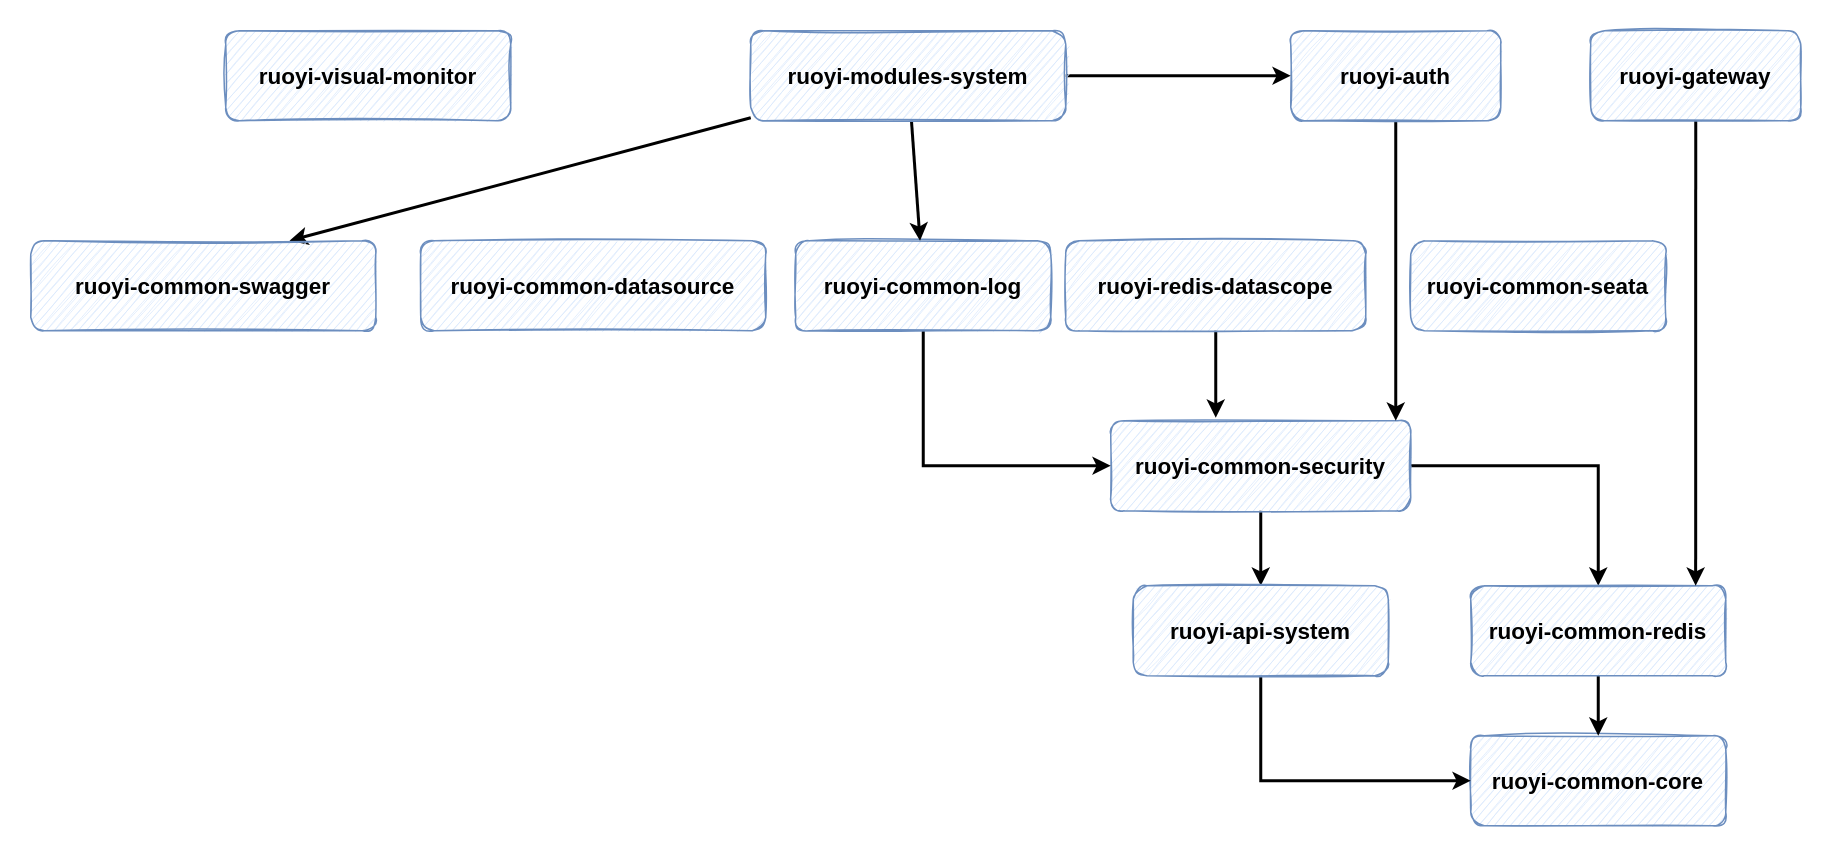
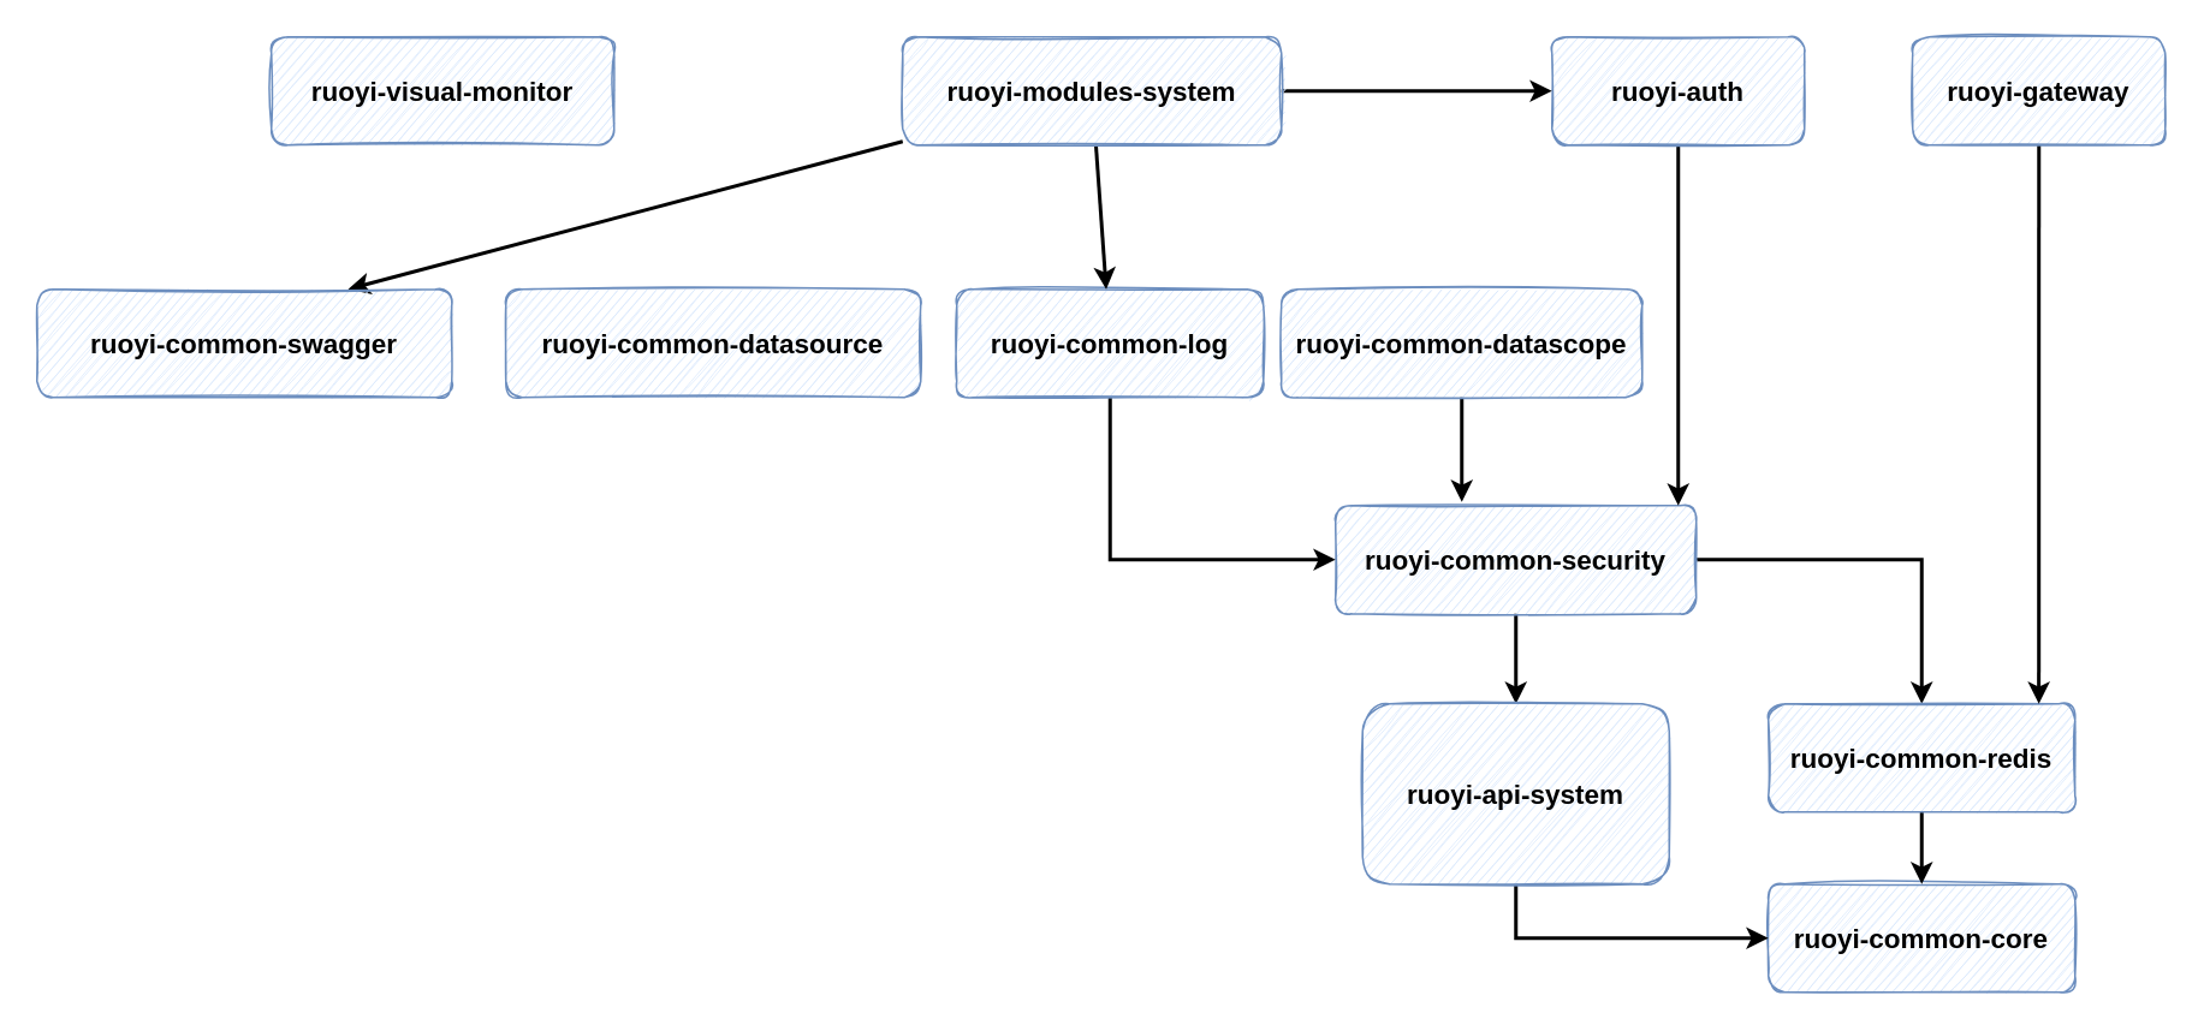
  <mxCell id="0" />
  <mxCell id="1" parent="0" />
  <mxCell id="2" value="&lt;font style=&quot;font-size: 15px;&quot;&gt;&lt;b&gt;ruoyi-common-core&lt;/b&gt;&lt;/font&gt;" style="rounded=1;whiteSpace=wrap;html=1;fillColor=#dae8fc;strokeColor=#6c8ebf;sketch=1;" vertex="1" parent="1"><mxGeometry x="980" y="490" width="170" height="60" as="geometry" /></mxCell>
  <mxCell id="3" style="edgeStyle=orthogonalEdgeStyle;rounded=0;orthogonalLoop=1;jettySize=auto;html=1;strokeWidth=2;fontSize=15;" edge="1" parent="1" source="5" target="14"><mxGeometry relative="1" as="geometry" /></mxCell>
  <mxCell id="4" style="edgeStyle=orthogonalEdgeStyle;rounded=0;orthogonalLoop=1;jettySize=auto;html=1;entryX=0.5;entryY=0;entryDx=0;entryDy=0;strokeWidth=2;fontSize=15;" edge="1" parent="1" source="5" target="11"><mxGeometry relative="1" as="geometry" /></mxCell>
  <mxCell id="5" value="&lt;font style=&quot;font-size: 15px;&quot;&gt;&lt;b&gt;ruoyi-common-security&lt;/b&gt;&lt;/font&gt;" style="rounded=1;whiteSpace=wrap;html=1;fillColor=#dae8fc;strokeColor=#6c8ebf;sketch=1;" vertex="1" parent="1"><mxGeometry x="740" y="280" width="200" height="60" as="geometry" /></mxCell>
  <mxCell id="6" style="edgeStyle=orthogonalEdgeStyle;rounded=0;orthogonalLoop=1;jettySize=auto;html=1;fontSize=15;strokeWidth=2;entryX=0.35;entryY=-0.033;entryDx=0;entryDy=0;entryPerimeter=0;" edge="1" parent="1" source="7" target="5"><mxGeometry relative="1" as="geometry" /></mxCell>
- <mxCell id="7" value="&lt;font style=&quot;font-size: 15px;&quot;&gt;&lt;b&gt;ruoyi-redis-datascope&lt;/b&gt;&lt;/font&gt;" style="rounded=1;whiteSpace=wrap;html=1;fillColor=#dae8fc;strokeColor=#6c8ebf;sketch=1;" vertex="1" parent="1"><mxGeometry x="710" y="160" width="200" height="60" as="geometry" /></mxCell>
+ <mxCell id="7" value="&lt;font style=&quot;font-size: 15px;&quot;&gt;&lt;b&gt;ruoyi-common-datascope&lt;/b&gt;&lt;/font&gt;" style="rounded=1;whiteSpace=wrap;html=1;fillColor=#dae8fc;strokeColor=#6c8ebf;sketch=1;" vertex="1" parent="1"><mxGeometry x="710" y="160" width="200" height="60" as="geometry" /></mxCell>
  <mxCell id="8" style="edgeStyle=orthogonalEdgeStyle;rounded=0;orthogonalLoop=1;jettySize=auto;html=1;entryX=0;entryY=0.5;entryDx=0;entryDy=0;strokeWidth=2;fontSize=15;exitX=0.5;exitY=1;exitDx=0;exitDy=0;" edge="1" parent="1" source="9" target="5"><mxGeometry relative="1" as="geometry" /></mxCell>
  <mxCell id="9" value="&lt;font style=&quot;font-size: 15px;&quot;&gt;&lt;b&gt;ruoyi-common-log&lt;/b&gt;&lt;/font&gt;" style="rounded=1;whiteSpace=wrap;html=1;fillColor=#dae8fc;strokeColor=#6c8ebf;sketch=1;" vertex="1" parent="1"><mxGeometry x="530" y="160" width="170" height="60" as="geometry" /></mxCell>
  <mxCell id="10" style="edgeStyle=orthogonalEdgeStyle;rounded=0;orthogonalLoop=1;jettySize=auto;html=1;strokeWidth=2;fontSize=15;" edge="1" parent="1" source="11" target="2"><mxGeometry relative="1" as="geometry" /></mxCell>
  <mxCell id="11" value="&lt;font style=&quot;font-size: 15px;&quot;&gt;&lt;b&gt;ruoyi-common-redis&lt;/b&gt;&lt;/font&gt;" style="rounded=1;whiteSpace=wrap;html=1;fillColor=#dae8fc;strokeColor=#6c8ebf;sketch=1;" vertex="1" parent="1"><mxGeometry x="980" y="390" width="170" height="60" as="geometry" /></mxCell>
- <mxCell id="12" value="&lt;font style=&quot;font-size: 15px;&quot;&gt;&lt;b&gt;ruoyi-common-seata&lt;/b&gt;&lt;/font&gt;" style="rounded=1;whiteSpace=wrap;html=1;fillColor=#dae8fc;strokeColor=#6c8ebf;sketch=1;" vertex="1" parent="1"><mxGeometry x="940" y="160" width="170" height="60" as="geometry" /></mxCell>
  <mxCell id="13" style="edgeStyle=orthogonalEdgeStyle;rounded=0;orthogonalLoop=1;jettySize=auto;html=1;entryX=0;entryY=0.5;entryDx=0;entryDy=0;strokeWidth=2;fontSize=15;exitX=0.5;exitY=1;exitDx=0;exitDy=0;" edge="1" parent="1" source="14" target="2"><mxGeometry relative="1" as="geometry" /></mxCell>
- <mxCell id="14" value="&lt;font style=&quot;font-size: 15px;&quot;&gt;&lt;b&gt;ruoyi-api-system&lt;/b&gt;&lt;/font&gt;" style="rounded=1;whiteSpace=wrap;html=1;fillColor=#dae8fc;strokeColor=#6c8ebf;sketch=1;" vertex="1" parent="1"><mxGeometry x="755" y="390" width="170" height="60" as="geometry" /></mxCell>
+ <mxCell id="14" value="&lt;font style=&quot;font-size: 15px;&quot;&gt;&lt;b&gt;ruoyi-api-system&lt;/b&gt;&lt;/font&gt;" style="rounded=1;whiteSpace=wrap;html=1;fillColor=#dae8fc;strokeColor=#6c8ebf;sketch=1;" vertex="1" parent="1"><mxGeometry x="755" y="390" width="170" height="100" as="geometry" /></mxCell>
  <mxCell id="15" style="rounded=0;orthogonalLoop=1;jettySize=auto;html=1;strokeWidth=2;fontSize=15;entryX=0.95;entryY=0;entryDx=0;entryDy=0;entryPerimeter=0;" edge="1" parent="1" source="16" target="5"><mxGeometry relative="1" as="geometry"><mxPoint x="900" y="280" as="targetPoint" /></mxGeometry></mxCell>
  <mxCell id="16" value="&lt;font style=&quot;font-size: 15px;&quot;&gt;&lt;b&gt;ruoyi-auth&lt;/b&gt;&lt;/font&gt;" style="rounded=1;whiteSpace=wrap;html=1;fillColor=#dae8fc;strokeColor=#6c8ebf;sketch=1;" vertex="1" parent="1"><mxGeometry x="860" y="20" width="140" height="60" as="geometry" /></mxCell>
  <mxCell id="17" style="rounded=0;orthogonalLoop=1;jettySize=auto;html=1;entryX=0.882;entryY=0;entryDx=0;entryDy=0;strokeWidth=2;fontSize=15;entryPerimeter=0;" edge="1" parent="1" source="18" target="11"><mxGeometry relative="1" as="geometry" /></mxCell>
  <mxCell id="18" value="&lt;font style=&quot;font-size: 15px;&quot;&gt;&lt;b&gt;ruoyi-gateway&lt;/b&gt;&lt;/font&gt;" style="rounded=1;whiteSpace=wrap;html=1;fillColor=#dae8fc;strokeColor=#6c8ebf;sketch=1;" vertex="1" parent="1"><mxGeometry x="1060" y="20" width="140" height="60" as="geometry" /></mxCell>
  <mxCell id="19" style="edgeStyle=none;rounded=0;orthogonalLoop=1;jettySize=auto;html=1;strokeWidth=2;fontSize=15;" edge="1" parent="1" source="22" target="16"><mxGeometry relative="1" as="geometry" /></mxCell>
  <mxCell id="20" style="edgeStyle=none;rounded=0;orthogonalLoop=1;jettySize=auto;html=1;strokeWidth=2;fontSize=15;" edge="1" parent="1" source="22" target="9"><mxGeometry relative="1" as="geometry" /></mxCell>
  <mxCell id="21" style="edgeStyle=none;rounded=0;orthogonalLoop=1;jettySize=auto;html=1;entryX=0.75;entryY=0;entryDx=0;entryDy=0;strokeWidth=2;fontSize=15;" edge="1" parent="1" source="22" target="24"><mxGeometry relative="1" as="geometry" /></mxCell>
  <mxCell id="22" value="&lt;font style=&quot;font-size: 15px;&quot;&gt;&lt;b&gt;ruoyi-modules-system&lt;/b&gt;&lt;/font&gt;" style="rounded=1;whiteSpace=wrap;html=1;fillColor=#dae8fc;strokeColor=#6c8ebf;sketch=1;" vertex="1" parent="1"><mxGeometry x="500" y="20" width="210" height="60" as="geometry" /></mxCell>
  <mxCell id="23" value="&lt;font style=&quot;font-size: 15px;&quot;&gt;&lt;b&gt;ruoyi-common-datasource&lt;/b&gt;&lt;/font&gt;" style="rounded=1;whiteSpace=wrap;html=1;fillColor=#dae8fc;strokeColor=#6c8ebf;sketch=1;" vertex="1" parent="1"><mxGeometry x="280" y="160" width="230" height="60" as="geometry" /></mxCell>
  <mxCell id="24" value="&lt;font style=&quot;font-size: 15px;&quot;&gt;&lt;b&gt;ruoyi-common-swagger&lt;/b&gt;&lt;/font&gt;" style="rounded=1;whiteSpace=wrap;html=1;fillColor=#dae8fc;strokeColor=#6c8ebf;sketch=1;" vertex="1" parent="1"><mxGeometry x="20" y="160" width="230" height="60" as="geometry" /></mxCell>
  <mxCell id="25" value="&lt;font style=&quot;font-size: 15px;&quot;&gt;&lt;b&gt;ruoyi-visual-monitor&lt;/b&gt;&lt;/font&gt;" style="rounded=1;whiteSpace=wrap;html=1;fillColor=#dae8fc;strokeColor=#6c8ebf;sketch=1;" vertex="1" parent="1"><mxGeometry x="150" y="20" width="190" height="60" as="geometry" /></mxCell>
